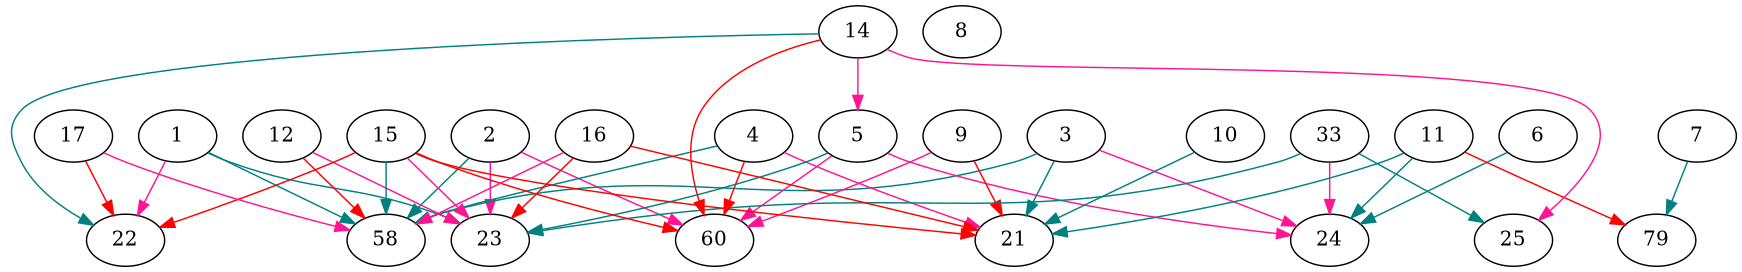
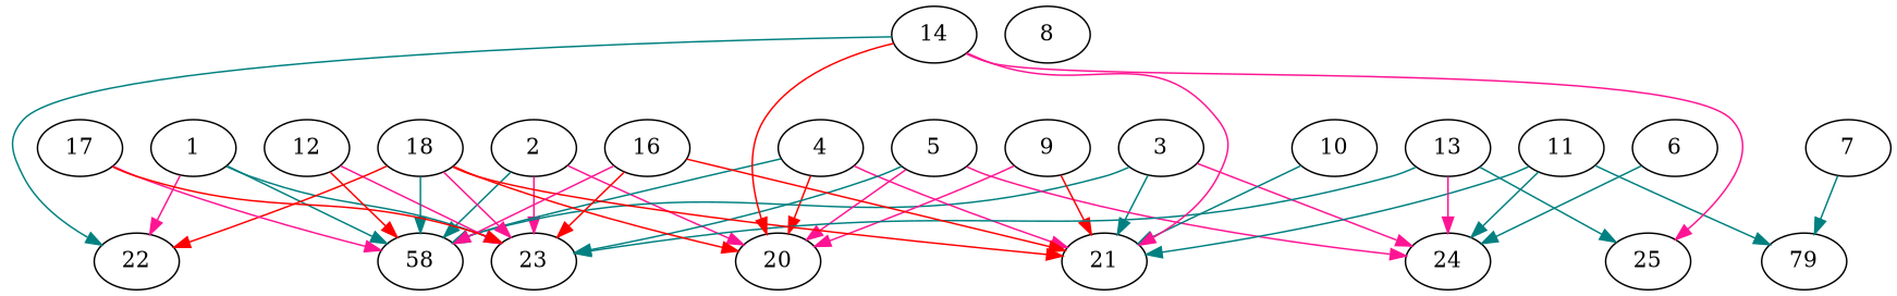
  digraph {
    node [alpha=0.07]
    edge [color=teal]
    1 [expect_size=26616832]
    n2 [alpha=0.06 expect_size=17483776 label=58]
    22 [alpha=0.00 expect_size=20051968]
    23 [alpha=0.14 expect_size=51171328]
    2 [expect_size=9647104]
-   20 [alpha=0.13 expect_size=13820928 label=60]
+   20 [alpha=0.13 expect_size=13820928]
    3 [alpha=0.14 expect_size=28094464]
    21 [alpha=0.16 expect_size=50035712]
    24 [alpha=0.15 expect_size=31165440]
    4 [alpha=0.17 expect_size=21486592]
    5 [alpha=0.02 expect_size=31494144]
    6 [alpha=0.11 expect_size=10878976]
    7 [alpha=0.11 expect_size=11517952]
    n14 [alpha=0.20 expect_size=44131328 label=79]
    8 [alpha=0.11 expect_size=38274048]
    9 [expect_size=10181632]
    10 [alpha=0.15 expect_size=20584448]
    11 [expect_size=43059200]
    12 [alpha=0.13 expect_size=13433856]
-   13 [alpha=0.12 expect_size=30255104 label=33]
+   13 [alpha=0.12 expect_size=30255104]
    25 [expect_size=38855680]
    14 [alpha=0.03 expect_size=15038464]
-   15 [alpha=0.02 expect_size=7448576]
+   15 [alpha=0.02 expect_size=7448576 label=18]
    16 [alpha=0.17 expect_size=12069888]
    17 [alpha=0.04 expect_size=39159808]
    1 -> n2
    1 -> 22 [color=deeppink]
    1 -> 23
    2 -> n2
    2 -> 23 [color=deeppink]
    2 -> 20 [color=deeppink]
    3 -> n2
    3 -> 21
    3 -> 24 [color=deeppink]
    4 -> n2
    4 -> 20 [color=red]
    4 -> 21 [color=deeppink]
    5 -> 23
    5 -> 20 [color=deeppink]
    5 -> 24 [color=deeppink]
    6 -> 24
    7 -> n14
    9 -> 20 [color=deeppink]
    9 -> 21 [color=red]
    10 -> 21
    11 -> 21
    11 -> 24
-   11 -> n14 [color=red]
+   11 -> n14
    12 -> n2 [color=red]
    12 -> 23 [color=deeppink]
    13 -> 23
    13 -> 24 [color=deeppink]
    13 -> 25
    14 -> 22
    14 -> 20 [color=red]
-   14 -> 5 [color=deeppink]
+   14 -> 21 [color=deeppink]
    14 -> 25 [color=deeppink]
    15 -> n2
    15 -> 22 [color=red]
    15 -> 23 [color=deeppink]
    15 -> 20 [color=red]
    15 -> 21 [color=red]
    16 -> n2 [color=deeppink]
    16 -> 23 [color=red]
    16 -> 21 [color=red]
    17 -> n2 [color=deeppink]
-   17 -> 22 [color=red]
+   17 -> 23 [color=red]
  }
